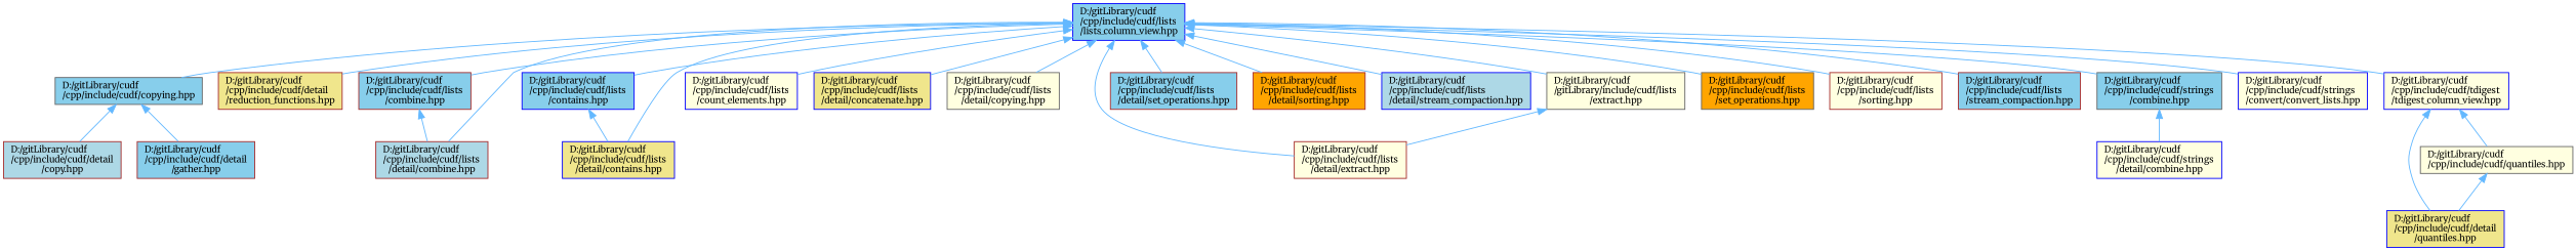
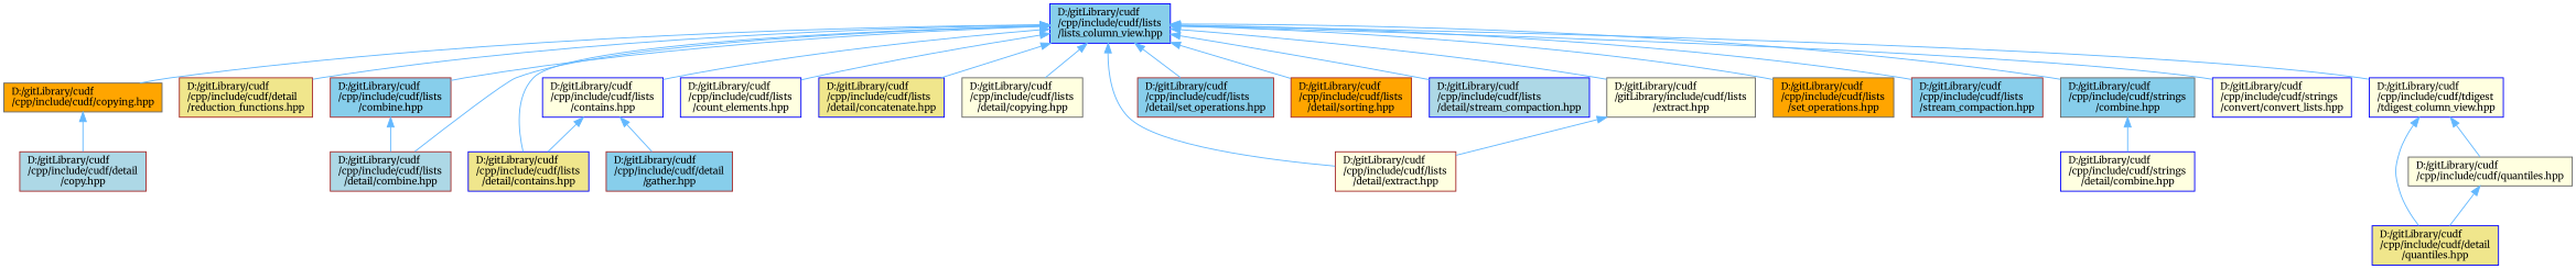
  digraph {
    fontname=Merriweather
    node [color=blue fillcolor=lightyellow fontname=Merriweather fontsize=10 shape=box style=filled]
    edge [color=steelblue1 dir=back fontname=Merriweather fontsize=10 labelfontname=Helvetica labelfontsize=10 style=solid]
    n1 [fillcolor=skyblue fontcolor=black height=0.2 label="D:/gitLibrary/cudf\l/cpp/include/cudf/lists\l/lists_column_view.hpp" width=0.4]
-   n2 [color=gray40 fillcolor=skyblue height=0.2 label="D:/gitLibrary/cudf\l/cpp/include/cudf/copying.hpp" width=0.4]
+   n2 [color=gray40 fillcolor=orange height=0.2 label="D:/gitLibrary/cudf\l/cpp/include/cudf/copying.hpp" width=0.4]
    n3 [color=brown fillcolor=khaki height=0.2 label="D:/gitLibrary/cudf\l/cpp/include/cudf/detail\l/reduction_functions.hpp" width=0.4]
    n4 [color=brown fillcolor=skyblue height=0.2 label="D:/gitLibrary/cudf\l/cpp/include/cudf/lists\l/combine.hpp" width=0.4]
    n5 [color=brown fillcolor=lightblue height=0.2 label="D:/gitLibrary/cudf\l/cpp/include/cudf/lists\l/detail/combine.hpp" width=0.4]
-   n6 [fillcolor=skyblue height=0.2 label="D:/gitLibrary/cudf\l/cpp/include/cudf/lists\l/contains.hpp" width=0.4]
+   n6 [height=0.2 label="D:/gitLibrary/cudf\l/cpp/include/cudf/lists\l/contains.hpp" width=0.4]
    n7 [fillcolor=khaki height=0.2 label="D:/gitLibrary/cudf\l/cpp/include/cudf/lists\l/detail/contains.hpp" width=0.4]
    n8 [height=0.2 label="D:/gitLibrary/cudf\l/cpp/include/cudf/lists\l/count_elements.hpp" width=0.4]
    n9 [fillcolor=khaki height=0.2 label="D:/gitLibrary/cudf\l/cpp/include/cudf/lists\l/detail/concatenate.hpp" width=0.4]
    n10 [color=gray40 height=0.2 label="D:/gitLibrary/cudf\l/cpp/include/cudf/lists\l/detail/copying.hpp" width=0.4]
    n11 [color=brown height=0.2 label="D:/gitLibrary/cudf\l/cpp/include/cudf/lists\l/detail/extract.hpp" width=0.4]
    n12 [color=brown fillcolor=skyblue height=0.2 label="D:/gitLibrary/cudf\l/cpp/include/cudf/lists\l/detail/set_operations.hpp" width=0.4]
    n13 [color=brown fillcolor=orange height=0.2 label="D:/gitLibrary/cudf\l/cpp/include/cudf/lists\l/detail/sorting.hpp" width=0.4]
    n14 [fillcolor=lightblue height=0.2 label="D:/gitLibrary/cudf\l/cpp/include/cudf/lists\l/detail/stream_compaction.hpp" width=0.4]
    n15 [color=gray40 height=0.2 label="D:/gitLibrary/cudf\l/gitLibrary/include/cudf/lists\l/extract.hpp" width=0.4]
    n16 [color=gray40 fillcolor=orange height=0.2 label="D:/gitLibrary/cudf\l/cpp/include/cudf/lists\l/set_operations.hpp" width=0.4]
-   n17 [color=brown height=0.2 label="D:/gitLibrary/cudf\l/cpp/include/cudf/lists\l/sorting.hpp" width=0.4]
    n18 [color=brown fillcolor=skyblue height=0.2 label="D:/gitLibrary/cudf\l/cpp/include/cudf/lists\l/stream_compaction.hpp" width=0.4]
    n19 [color=gray40 fillcolor=skyblue height=0.2 label="D:/gitLibrary/cudf\l/cpp/include/cudf/strings\l/combine.hpp" width=0.4]
    n20 [height=0.2 label="D:/gitLibrary/cudf\l/cpp/include/cudf/strings\l/convert/convert_lists.hpp" width=0.4]
    n21 [height=0.2 label="D:/gitLibrary/cudf\l/cpp/include/cudf/tdigest\l/tdigest_column_view.hpp" width=0.4]
    n22 [color=brown fillcolor=lightblue height=0.2 label="D:/gitLibrary/cudf\l/cpp/include/cudf/detail\l/copy.hpp" width=0.4]
    n23 [color=brown fillcolor=skyblue height=0.2 label="D:/gitLibrary/cudf\l/cpp/include/cudf/detail\l/gather.hpp" width=0.4]
    n24 [height=0.2 label="D:/gitLibrary/cudf\l/cpp/include/cudf/strings\l/detail/combine.hpp" width=0.4]
    n25 [fillcolor=khaki height=0.2 label="D:/gitLibrary/cudf\l/cpp/include/cudf/detail\l/quantiles.hpp" width=0.4]
    n26 [color=gray40 height=0.2 label="D:/gitLibrary/cudf\l/cpp/include/cudf/quantiles.hpp" width=0.4]
    n1 -> n2
    n1 -> n3
    n1 -> n4
    n1 -> n5
    n1 -> n6
    n1 -> n7
    n1 -> n8
    n1 -> n9
    n1 -> n10
    n1 -> n11
    n1 -> n12
    n1 -> n13
    n1 -> n14
    n1 -> n15
    n1 -> n16
-   n1 -> n17
    n1 -> n18
    n1 -> n19
    n1 -> n20
    n1 -> n21
    n2 -> n22
-   n2 -> n23
+   n6 -> n23
    n4 -> n5
    n6 -> n7
    n15 -> n11
    n19 -> n24
    n21 -> n25
    n21 -> n26
    n26 -> n25
  }
